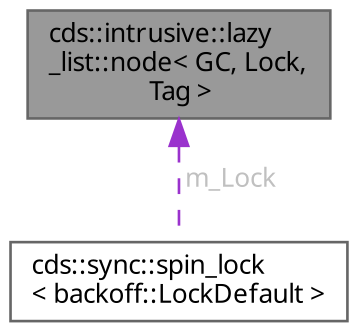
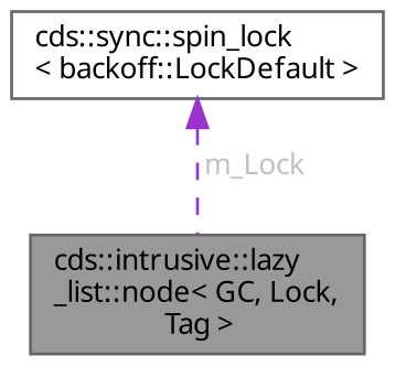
  digraph {
    fontname="Noto Sans"
    node [color=gray40 fontname="Noto Sans" fontsize=10 shape=box style=filled]
    n1 [fillcolor=grey60 fontcolor=black height=0.2 label="cds::intrusive::lazy\l_list::node\< GC, Lock,\l Tag \>" width=0.4]
    n2 [fillcolor=white height=0.2 label="cds::sync::spin_lock\l\< backoff::LockDefault \>" width=0.4]
-   n1 -> n2 [color=darkorchid3 dir=back fontcolor=grey fontname="Noto Sans" fontsize=10 label=" m_Lock" labelfontname=Helvetica labelfontsize=10 style=dashed]
+   n2 -> n1 [color=darkorchid3 dir=back fontcolor=grey fontname="Noto Sans" fontsize=10 label=" m_Lock" labelfontname=Helvetica labelfontsize=10 style=dashed]
  }
